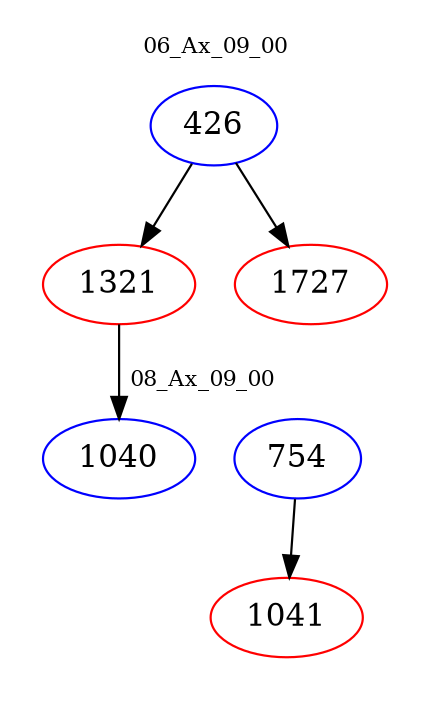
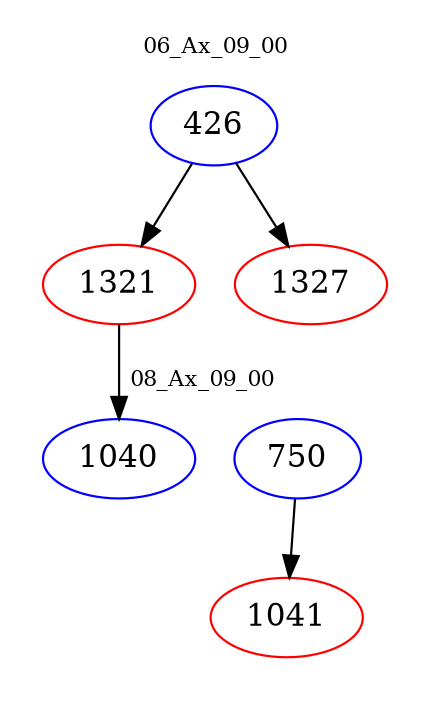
  digraph {
    node [color=blue]
    edge [color=black]
-   n1 [label=754]
+   n1 [label=750]
    n2 [label=1040]
    n3 [color=red label=1041]
    n4 [label=426]
    n5 [color=red label=1321]
-   n6 [color=red label=1727]
+   n6 [color=red label=1327]
    subgraph cluster_1 {
      color=white
      fontsize=10
      label="08_Ax_09_00"
      n1
      n2
      n3
    }
    subgraph cluster_2 {
      color=white
      fontsize=10
      label="06_Ax_09_00"
      n4
      n5
      n6
    }
    n1 -> n3
    n4 -> n5
    n4 -> n6
    n5 -> n2
  }
